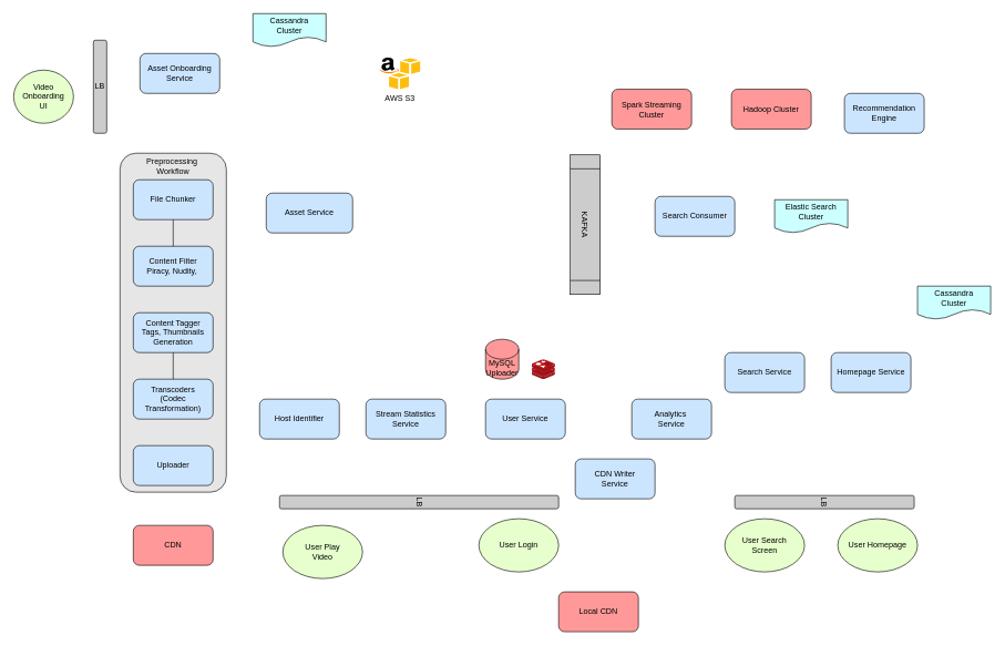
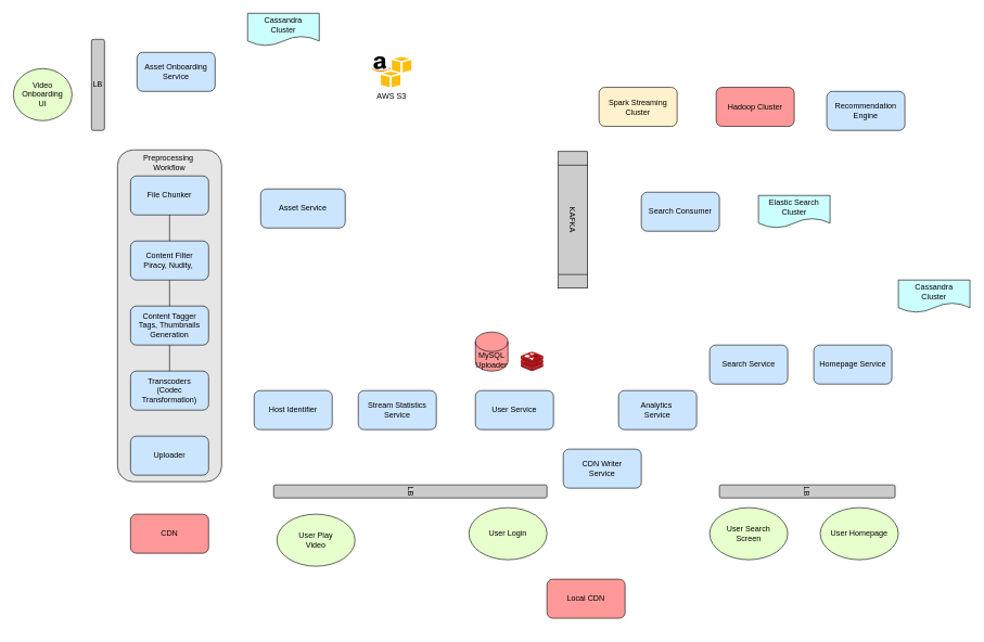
  <mxCell id="0" />
  <mxCell id="1" parent="0" />
  <mxCell id="2" value="Video Onboarding&lt;br&gt;UI" style="ellipse;whiteSpace=wrap;html=1;fillColor=#E6FFCC;" vertex="1" parent="1"><mxGeometry x="20" y="105" width="90" height="80" as="geometry" /></mxCell>
  <mxCell id="3" value="LB" style="rounded=1;whiteSpace=wrap;html=1;fillColor=#CCCCCC;" vertex="1" parent="1"><mxGeometry x="140" width="20" height="140" as="geometry" y="60" /></mxCell>
  <mxCell id="4" value="Asset Onboarding&lt;br&gt;Service" style="rounded=1;whiteSpace=wrap;html=1;fillColor=#CCE5FF;" vertex="1" parent="1"><mxGeometry x="210" y="80" width="120" height="60" as="geometry" /></mxCell>
  <mxCell id="5" value="AWS S3" style="dashed=0;outlineConnect=0;html=1;align=center;labelPosition=center;verticalLabelPosition=bottom;verticalAlign=top;shape=mxgraph.weblogos.aws_s3;fillColor=#CCE5FF;" vertex="1" parent="1"><mxGeometry x="570" y="86.2" width="61.6" height="47.6" as="geometry" /></mxCell>
  <mxCell id="6" value="Cassandra&lt;br&gt;Cluster" style="shape=document;whiteSpace=wrap;html=1;boundedLbl=1;fillColor=#CCFFFF;" vertex="1" parent="1"><mxGeometry x="380" y="20" width="110" height="50" as="geometry" /></mxCell>
  <mxCell id="7" value="Asset Service" style="rounded=1;whiteSpace=wrap;html=1;fillColor=#CCE5FF;" vertex="1" parent="1"><mxGeometry x="400" y="290" width="130" height="60" as="geometry" /></mxCell>
  <mxCell id="8" value="" style="group" vertex="1" connectable="0" parent="1"><mxGeometry x="180" y="230" width="160" height="510" as="geometry" /></mxCell>
  <mxCell id="9" value="" style="rounded=1;whiteSpace=wrap;html=1;fillColor=#E6E6E6;" vertex="1" parent="8"><mxGeometry width="160" height="510" as="geometry" /></mxCell>
  <mxCell id="10" value="File Chunker" style="rounded=1;whiteSpace=wrap;html=1;fillColor=#CCE5FF;" vertex="1" parent="8"><mxGeometry x="20" y="40" width="120" height="60" as="geometry" /></mxCell>
  <mxCell id="11" value="Transcoders&lt;br&gt;(Codec Transformation)" style="rounded=1;whiteSpace=wrap;html=1;fillColor=#CCE5FF;" vertex="1" parent="8"><mxGeometry x="20" y="340" width="120" height="60" as="geometry" /></mxCell>
  <mxCell id="12" value="Uploader" style="rounded=1;whiteSpace=wrap;html=1;fillColor=#CCE5FF;" vertex="1" parent="8"><mxGeometry x="20" y="440" width="120" height="60" as="geometry" /></mxCell>
  <mxCell id="13" value="Content Filter&lt;br&gt;Piracy, Nudity,&amp;nbsp;" style="rounded=1;whiteSpace=wrap;html=1;fillColor=#CCE5FF;" vertex="1" parent="8"><mxGeometry x="20" y="140" width="120" height="60" as="geometry" /></mxCell>
  <mxCell id="14" value="Content Tagger&lt;br&gt;Tags, Thumbnails Generation" style="rounded=1;whiteSpace=wrap;html=1;fillColor=#CCE5FF;" vertex="1" parent="8"><mxGeometry x="20" y="240" width="120" height="60" as="geometry" /></mxCell>
+ <mxCell id="15" value="" style="endArrow=none;html=1;entryX=0.5;entryY=1;entryDx=0;entryDy=0;exitX=0.5;exitY=0;exitDx=0;exitDy=0;" edge="1" parent="8" source="14" target="13"><mxGeometry width="50" height="50" relative="1" as="geometry"><mxPoint x="50" y="260" as="sourcePoint" /><mxPoint x="100" y="210" as="targetPoint" /></mxGeometry></mxCell>
  <mxCell id="16" value="" style="endArrow=none;html=1;entryX=0.5;entryY=1;entryDx=0;entryDy=0;exitX=0.5;exitY=0;exitDx=0;exitDy=0;" edge="1" parent="8" source="13" target="10"><mxGeometry width="50" height="50" relative="1" as="geometry"><mxPoint x="50" y="260" as="sourcePoint" /><mxPoint x="100" y="210" as="targetPoint" /></mxGeometry></mxCell>
  <mxCell id="17" value="" style="endArrow=none;html=1;entryX=0.5;entryY=1;entryDx=0;entryDy=0;exitX=0.5;exitY=0;exitDx=0;exitDy=0;" edge="1" parent="8" source="11" target="14"><mxGeometry width="50" height="50" relative="1" as="geometry"><mxPoint x="100" y="280" as="sourcePoint" /><mxPoint x="100" y="220" as="targetPoint" /></mxGeometry></mxCell>
  <mxCell id="18" value="Preprocessing&amp;nbsp;&lt;br&gt;Workflow" style="text;html=1;strokeColor=none;fillColor=none;align=center;verticalAlign=middle;whiteSpace=wrap;rounded=0;" vertex="1" parent="8"><mxGeometry x="60" y="10" width="40" height="20" as="geometry" /></mxCell>
  <mxCell id="19" value="KAFKA" style="shape=process;whiteSpace=wrap;html=1;backgroundOutline=1;fillColor=#CCCCCC;rotation=90;" vertex="1" parent="1"><mxGeometry x="775" y="315" width="210" height="45" as="geometry" /></mxCell>
  <mxCell id="20" value="CDN" style="rounded=1;whiteSpace=wrap;html=1;fillColor=#FF9999;" vertex="1" parent="1"><mxGeometry x="200" y="790" width="120" height="60" as="geometry" /></mxCell>
  <mxCell id="21" value="User Login" style="ellipse;whiteSpace=wrap;html=1;fillColor=#E6FFCC;" vertex="1" parent="1"><mxGeometry x="720" y="780" width="120" height="80" as="geometry" /></mxCell>
  <mxCell id="22" value="User Homepage" style="ellipse;whiteSpace=wrap;html=1;fillColor=#E6FFCC;" vertex="1" parent="1"><mxGeometry x="1260" y="780" width="120" height="80" as="geometry" /></mxCell>
  <mxCell id="23" value="User Search&lt;br&gt;Screen" style="ellipse;whiteSpace=wrap;html=1;fillColor=#E6FFCC;" vertex="1" parent="1"><mxGeometry x="1090" y="780" width="120" height="80" as="geometry" /></mxCell>
  <mxCell id="24" value="User Play&lt;br&gt;Video" style="ellipse;whiteSpace=wrap;html=1;fillColor=#E6FFCC;" vertex="1" parent="1"><mxGeometry x="425" y="790" width="120" height="80" as="geometry" /></mxCell>
  <mxCell id="25" value="User Service" style="rounded=1;whiteSpace=wrap;html=1;fillColor=#CCE5FF;" vertex="1" parent="1"><mxGeometry x="730" y="600" width="120" height="60" as="geometry" /></mxCell>
  <mxCell id="26" value="Analytics&amp;nbsp;&lt;br&gt;Service" style="rounded=1;whiteSpace=wrap;html=1;fillColor=#CCE5FF;" vertex="1" parent="1"><mxGeometry x="950" y="600" width="120" height="60" as="geometry" /></mxCell>
  <mxCell id="27" value="Search Service" style="rounded=1;whiteSpace=wrap;html=1;fillColor=#CCE5FF;" vertex="1" parent="1"><mxGeometry x="1090" y="530" width="120" height="60" as="geometry" /></mxCell>
  <mxCell id="28" value="Homepage Service" style="rounded=1;whiteSpace=wrap;html=1;fillColor=#CCE5FF;" vertex="1" parent="1"><mxGeometry x="1250" y="530" width="120" height="60" as="geometry" /></mxCell>
  <mxCell id="29" value="Elastic Search Cluster" style="shape=document;whiteSpace=wrap;html=1;boundedLbl=1;fillColor=#CCFFFF;" vertex="1" parent="1"><mxGeometry x="1165" y="300" width="110" height="50" as="geometry" /></mxCell>
  <mxCell id="30" value="Search Consumer" style="rounded=1;whiteSpace=wrap;html=1;fillColor=#CCE5FF;" vertex="1" parent="1"><mxGeometry x="985" y="295" width="120" height="60" as="geometry" /></mxCell>
  <mxCell id="31" value="Host Identifier" style="rounded=1;whiteSpace=wrap;html=1;fillColor=#CCE5FF;" vertex="1" parent="1"><mxGeometry x="390" y="600" width="120" height="60" as="geometry" /></mxCell>
  <mxCell id="32" value="Stream Statistics&lt;br&gt;Service" style="rounded=1;whiteSpace=wrap;html=1;fillColor=#CCE5FF;" vertex="1" parent="1"><mxGeometry x="550" y="600" width="120" height="60" as="geometry" /></mxCell>
  <mxCell id="33" value="Recommendation&lt;br&gt;Engine" style="rounded=1;whiteSpace=wrap;html=1;fillColor=#CCE5FF;" vertex="1" parent="1"><mxGeometry x="1270" y="140" width="120" height="60" as="geometry" /></mxCell>
  <mxCell id="34" value="Cassandra&lt;br&gt;Cluster" style="shape=document;whiteSpace=wrap;html=1;boundedLbl=1;fillColor=#CCFFFF;" vertex="1" parent="1"><mxGeometry x="1380" y="430" width="110" height="50" as="geometry" /></mxCell>
  <mxCell id="35" value="Local CDN" style="rounded=1;whiteSpace=wrap;html=1;fillColor=#FF9999;" vertex="1" parent="1"><mxGeometry x="840" y="890" width="120" height="60" as="geometry" /></mxCell>
  <mxCell id="36" value="CDN Writer&lt;br&gt;Service" style="rounded=1;whiteSpace=wrap;html=1;fillColor=#CCE5FF;" vertex="1" parent="1"><mxGeometry x="865" y="690" width="120" height="60" as="geometry" /></mxCell>
  <mxCell id="37" value="LB" style="rounded=1;whiteSpace=wrap;html=1;fillColor=#CCCCCC;rotation=90;" vertex="1" parent="1"><mxGeometry x="1230" y="620" width="20" height="270" as="geometry" /></mxCell>
  <mxCell id="38" value="LB" style="rounded=1;whiteSpace=wrap;html=1;fillColor=#CCCCCC;rotation=90;" vertex="1" parent="1"><mxGeometry x="620" y="545" width="20" height="420" as="geometry" /></mxCell>
  <mxCell id="39" value="MySQL&lt;br&gt;Uploader" style="shape=cylinder3;whiteSpace=wrap;html=1;boundedLbl=1;backgroundOutline=1;size=15;fillColor=#FF9999;" vertex="1" parent="1"><mxGeometry x="730" y="510" width="50" height="60" as="geometry" /></mxCell>
  <mxCell id="40" value="" style="aspect=fixed;html=1;points=[];align=center;image;fontSize=12;image=img/lib/mscae/Cache_Redis_Product.svg;fillColor=#FF9999;" vertex="1" parent="1"><mxGeometry x="800" y="540.6" width="35" height="29.4" as="geometry" /></mxCell>
- <mxCell id="41" value="Spark Streaming&lt;br&gt;Cluster" style="rounded=1;whiteSpace=wrap;html=1;fillColor=#FF9999;" vertex="1" parent="1"><mxGeometry x="920" y="133.8" width="120" height="60" as="geometry" /></mxCell>
+ <mxCell id="41" value="Spark Streaming&lt;br&gt;Cluster" style="rounded=1;whiteSpace=wrap;html=1;fillColor=#fff2cc;" vertex="1" parent="1"><mxGeometry x="920" y="133.8" width="120" height="60" as="geometry" /></mxCell>
  <mxCell id="42" value="Hadoop Cluster" style="rounded=1;whiteSpace=wrap;html=1;fillColor=#FF9999;" vertex="1" parent="1"><mxGeometry x="1100" y="133.8" width="120" height="60" as="geometry" /></mxCell>
